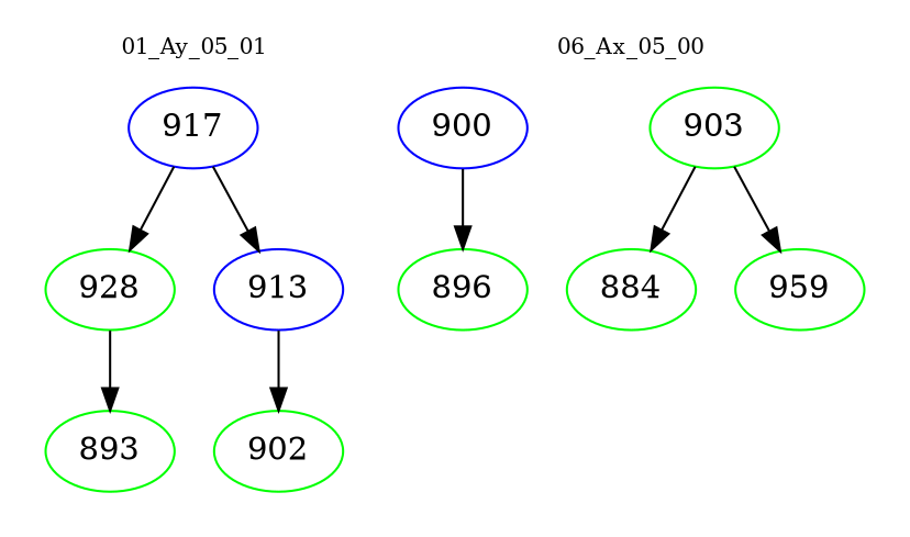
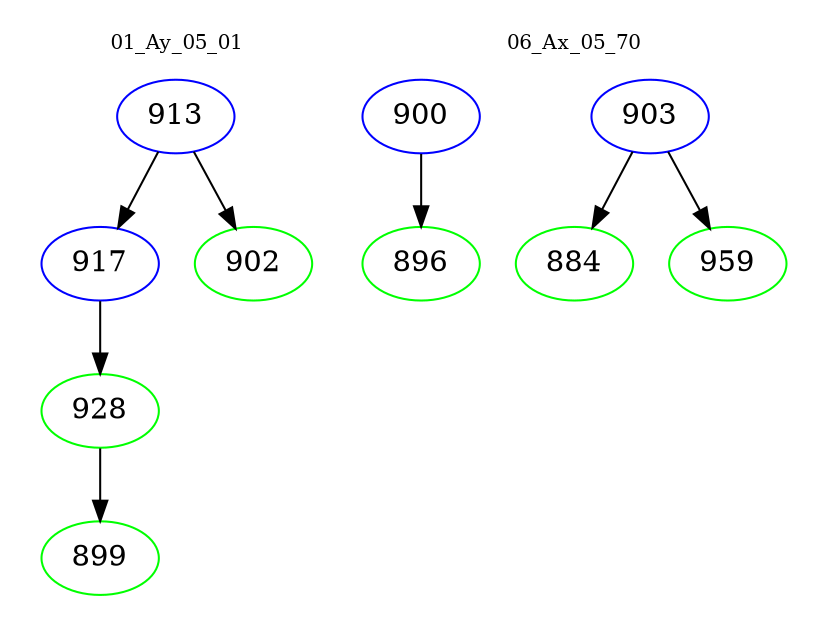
  digraph {
    node [color=green]
    edge [color=black]
    n1 [color=blue label=917]
    n2 [label=928]
-   n3 [label=893]
+   n3 [label=899]
    n4 [color=blue label=913]
    n5 [label=902]
-   n6 [label=903]
+   n6 [color=blue label=903]
    n7 [label=884]
    n8 [label=959]
    n9 [color=blue label=900]
    n10 [label=896]
    subgraph cluster_1 {
      color=white
      fontsize=10
      label="01_Ay_05_01"
      n1
      n2
      n3
      n4
      n5
    }
    subgraph cluster_2 {
      color=white
      fontsize=10
-     label="06_Ax_05_00"
+     label="06_Ax_05_70"
      n6
      n7
      n8
      n9
      n10
    }
    n1 -> n2
-   n1 -> n4
+   n4 -> n1
    n2 -> n3
    n4 -> n5
    n6 -> n7
    n6 -> n8
    n9 -> n10
  }
